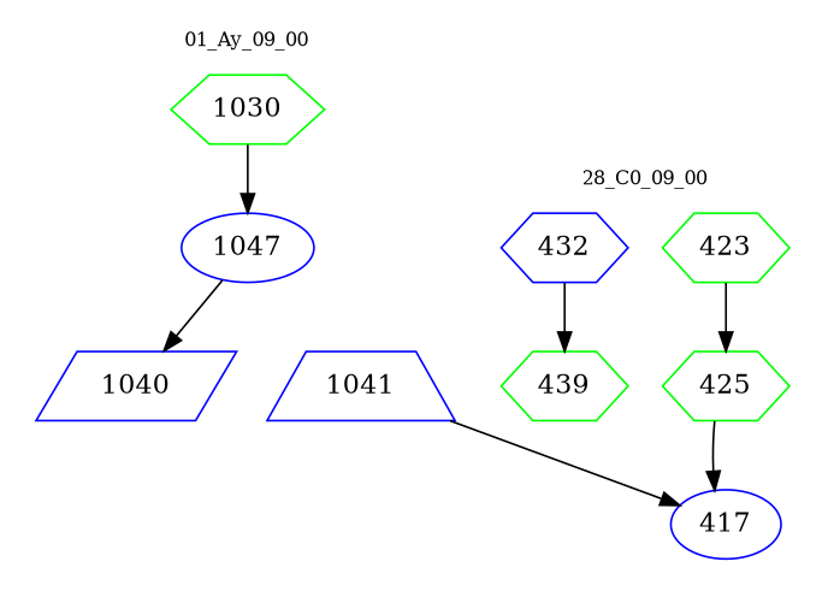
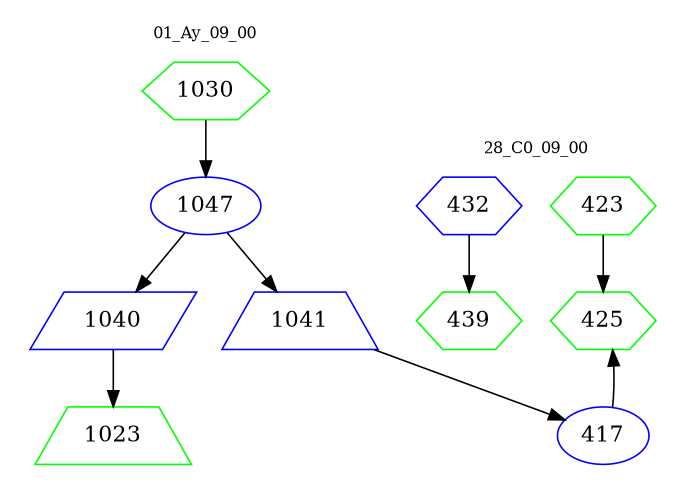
  digraph {
    node [color=green shape=hexagon]
    edge [color=black]
    n1 [label=1030]
    n2 [color=blue label=1047 shape=ellipse]
    n3 [color=blue label=1040 shape=parallelogram]
    n4 [color=blue label=1041 shape=trapezium]
+   n5 [label=1023 shape=trapezium]
    n6 [label=423]
    n7 [color=blue label=432]
    n8 [label=439]
    n9 [color=blue label=417 shape=ellipse]
    n10 [label=425]
    subgraph cluster_1 {
      color=white
      fontsize=10
      label="01_Ay_09_00"
      n1
      n2
      n3
      n4
+     n5
    }
    subgraph cluster_2 {
      color=white
      fontsize=10
      label="28_C0_09_00"
      n6
      n7
      n8
      n9
      n10
    }
    n1 -> n2
    n2 -> n3
+   n2 -> n4
+   n3 -> n5
    n4 -> n9
    n6 -> n10
    n7 -> n8
-   n10 -> n9
+   n9 -> n10
  }
